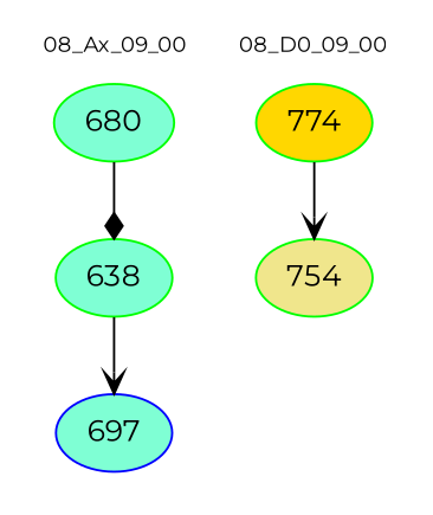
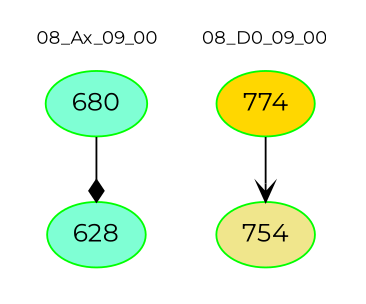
  digraph {
    fontname=Montserrat
    node [color=green fillcolor=aquamarine fontname=Montserrat style=filled]
    edge [arrowhead=vee color=black fontname=Montserrat]
    n1 [label=680]
-   n2 [label=638]
-   n3 [color=blue label=697]
+   n2 [label=628]
    n4 [fillcolor=gold label=774]
    n5 [fillcolor=khaki label=754]
    subgraph cluster_1 {
      color=white
      fontsize=10
      label="08_Ax_09_00"
      n1
      n2
-     n3
    }
    subgraph cluster_2 {
      color=white
      fontsize=10
      label="08_D0_09_00"
      n4
      n5
    }
    n1 -> n2 [arrowhead=diamond]
-   n2 -> n3
    n4 -> n5
  }
